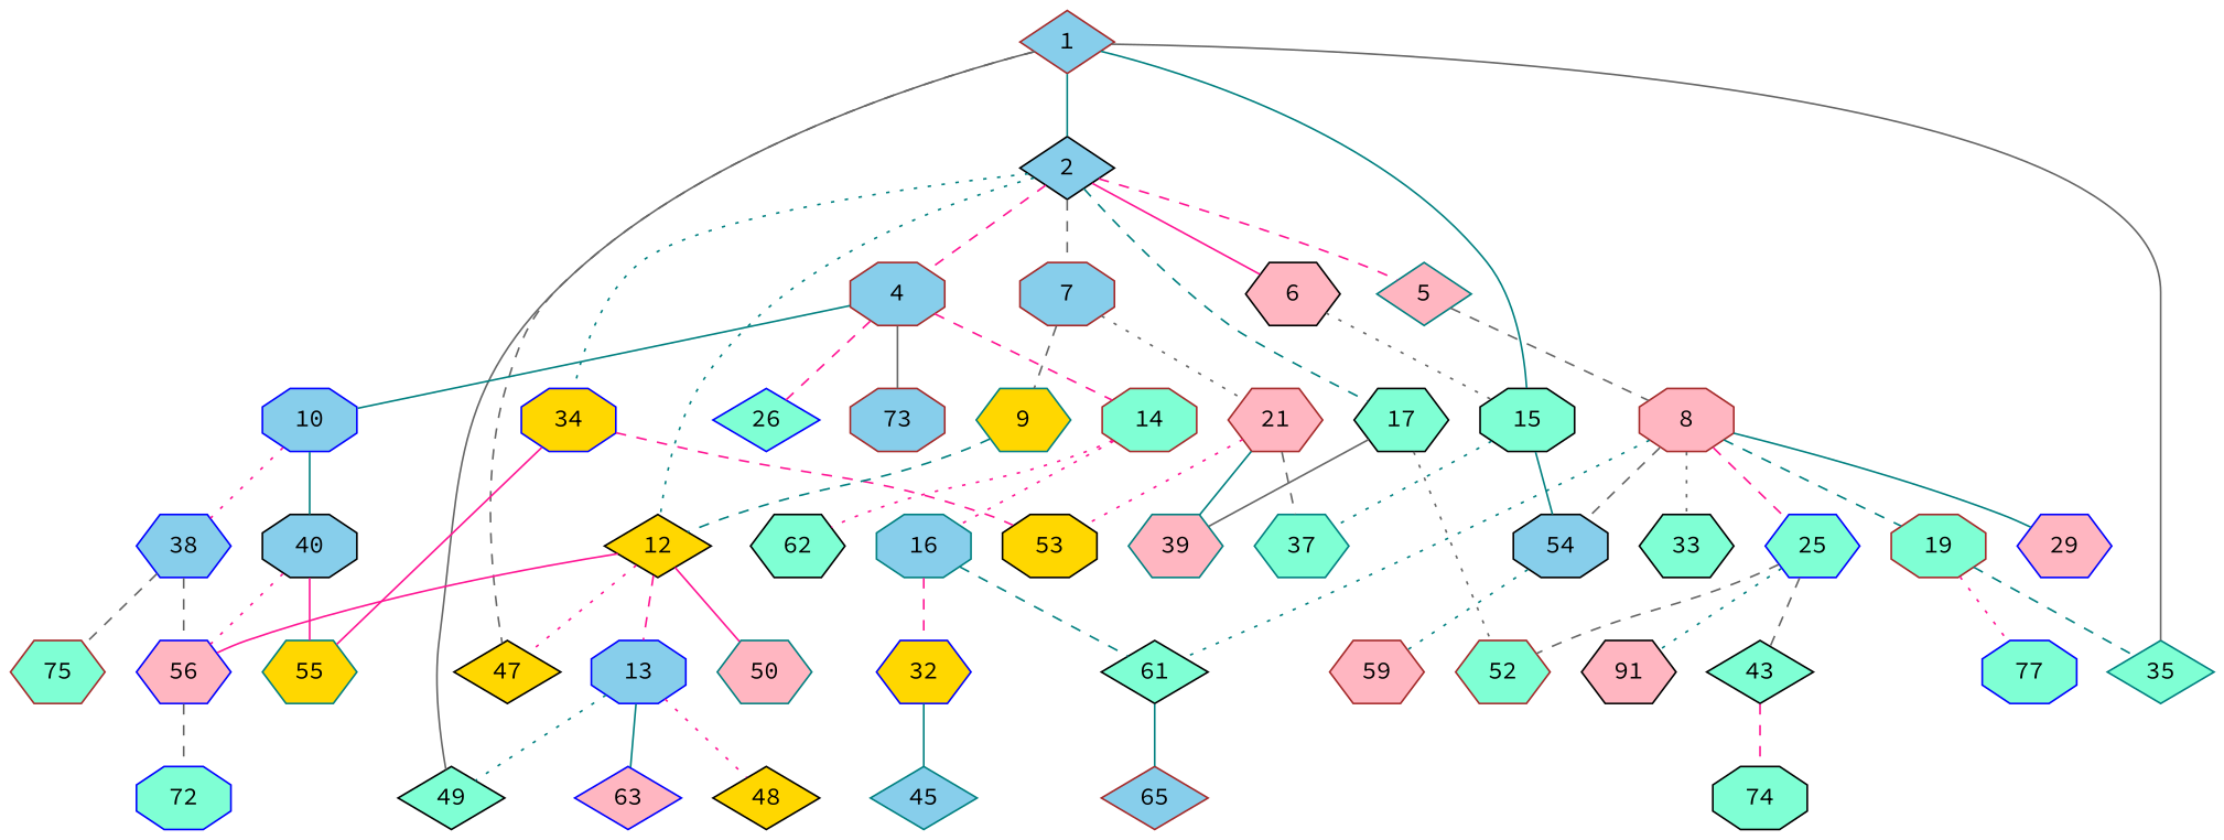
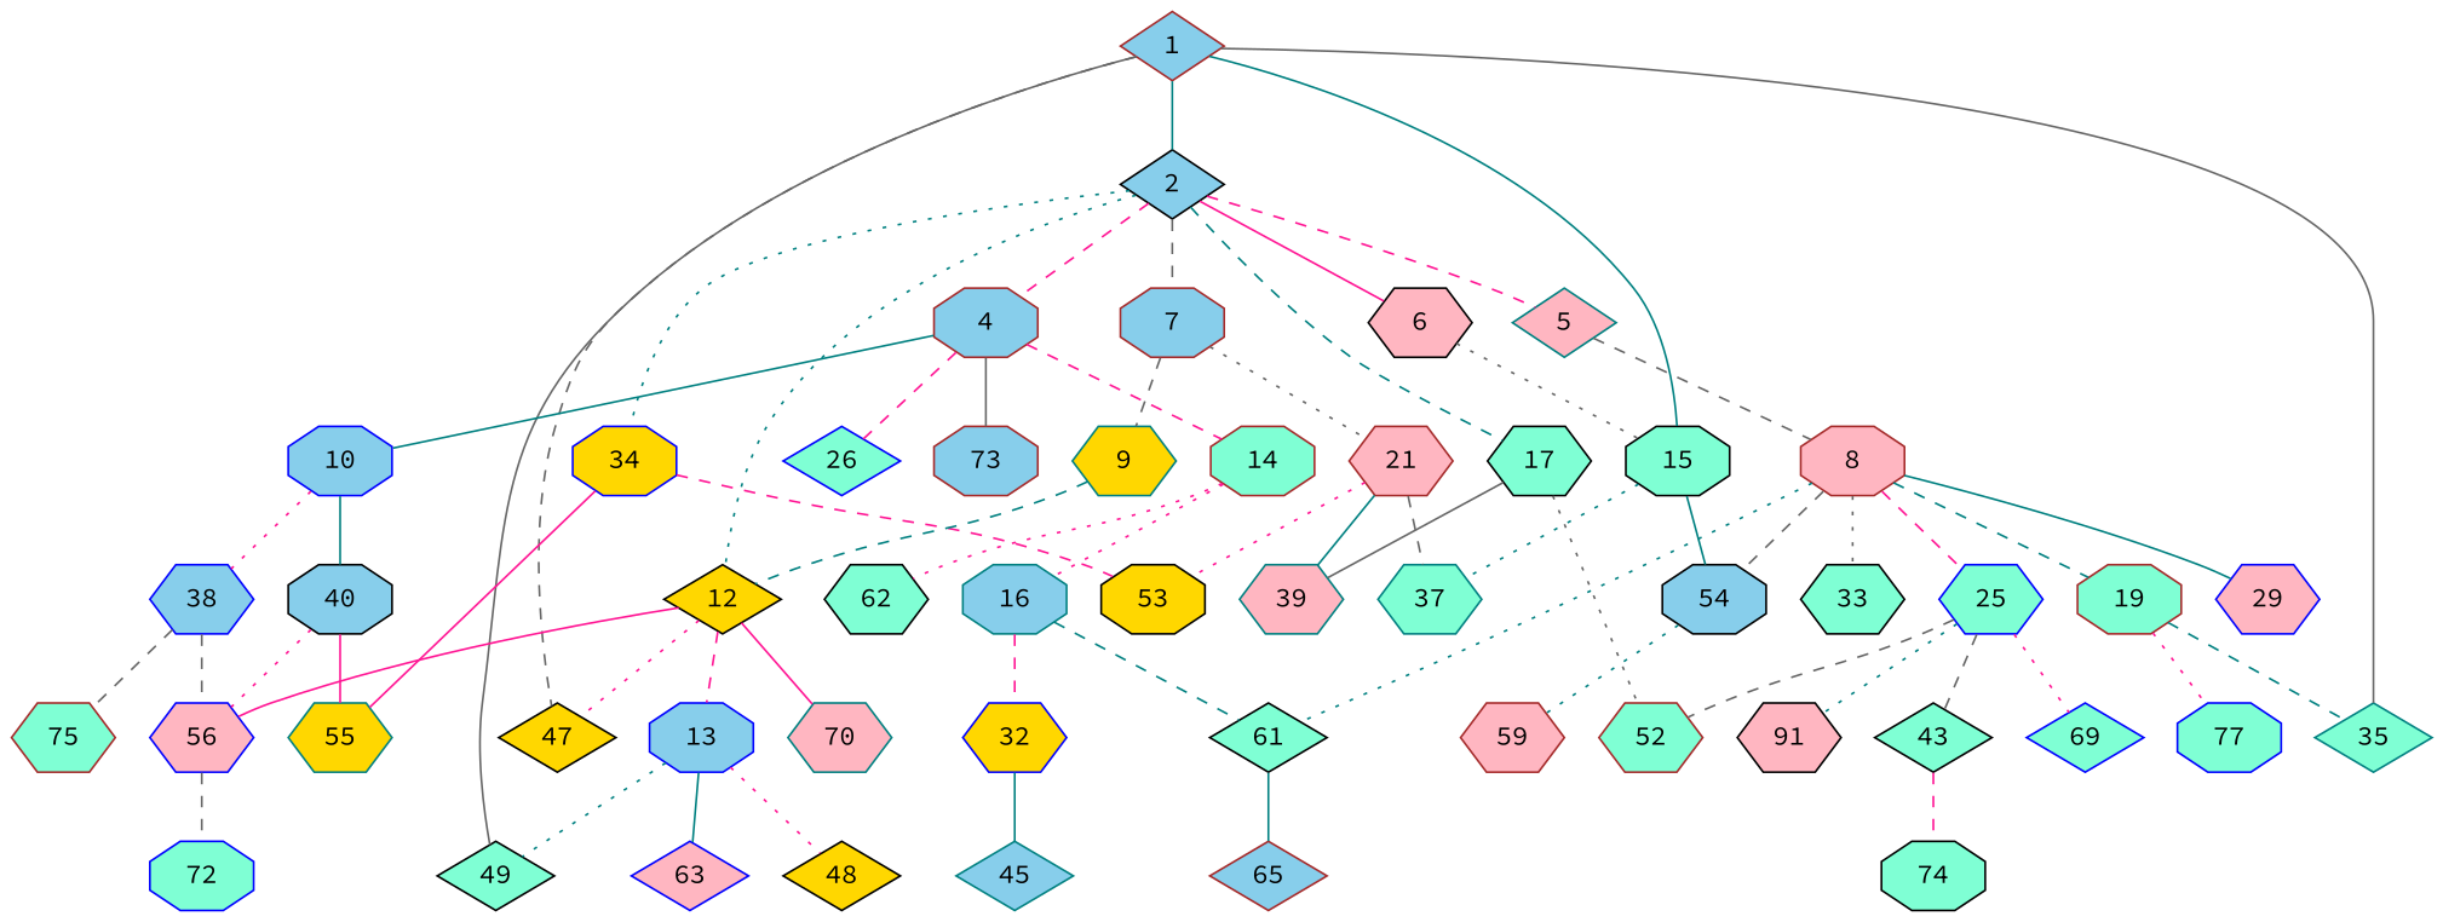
  graph {
    fontname="Source Code Pro"
    node [color=black fillcolor=aquamarine fontname="Source Code Pro" shape=hexagon style=filled]
    edge [color=deeppink fontname="Source Code Pro" style=dashed]
    1 [color=brown fillcolor=skyblue shape=diamond super="+11"]
    2 [fillcolor=skyblue shape=diamond super="+3"]
    15 [shape=octagon super="+22"]
    35 [color=teal shape=diamond super="+51"]
    47 [fillcolor=gold shape=diamond]
    49 [shape=diamond super="+50"]
    4 [color=brown fillcolor=skyblue shape=octagon super="+18"]
    5 [color=teal fillcolor=lightpink shape=diamond super="+60"]
    6 [fillcolor=lightpink]
    7 [color=brown fillcolor=skyblue shape=octagon super="+68"]
    12 [fillcolor=gold shape=diamond super="+24"]
    17
    34 [color=blue fillcolor=gold shape=octagon super="+36"]
    54 [fillcolor=skyblue shape=octagon super="+76"]
    37 [color=teal super="+44"]
    10 [color=blue fillcolor=skyblue shape=octagon super="+23"]
    14 [color=brown shape=octagon]
    26 [color=blue shape=diamond]
    73 [color=brown fillcolor=skyblue shape=octagon]
    8 [color=brown fillcolor=lightpink shape=octagon super="+20"]
    9 [color=teal fillcolor=gold]
    21 [color=brown fillcolor=lightpink super="+27"]
    13 [color=blue fillcolor=skyblue shape=octagon super="+42"]
    56 [color=blue fillcolor=lightpink super="+64"]
-   70 [color=teal fillcolor=lightpink label=50]
+   70 [color=teal fillcolor=lightpink]
    39 [color=teal fillcolor=lightpink super="+46"]
    52 [color=brown super="+66"]
    53 [fillcolor=gold shape=octagon]
    55 [color=teal fillcolor=gold super="+71"]
    38 [color=blue fillcolor=skyblue]
    40 [fillcolor=skyblue shape=octagon super="+57"]
    16 [color=teal fillcolor=skyblue shape=octagon super="+28"]
    62
    19 [color=brown shape=octagon super="+41"]
    25 [color=blue super="+30"]
    29 [color=blue fillcolor=lightpink]
    33
    61 [shape=diamond super="+67"]
    77 [color=blue shape=octagon]
    n40 [fillcolor=lightpink label=91]
    43 [shape=diamond]
+   69 [color=blue shape=diamond]
    59 [color=brown fillcolor=lightpink]
    65 [color=brown fillcolor=skyblue shape=diamond]
    75 [color=brown]
    48 [fillcolor=gold shape=diamond]
    63 [color=blue fillcolor=lightpink shape=diamond]
    72 [color=blue shape=octagon]
    32 [color=blue fillcolor=gold]
    45 [color=teal fillcolor=skyblue shape=diamond super="+58"]
    74 [shape=octagon]
    1 -- 2 [color=teal style=solid]
    1 -- 15 [color=teal style=solid]
    1 -- 35 [color=gray40 style=solid]
    1 -- 47 [color=gray40]
    1 -- 49 [color=gray40 style=solid]
    2 -- 4
    2 -- 5
    2 -- 6 [style=solid]
    2 -- 7 [color=gray40]
    2 -- 12 [color=teal style=dotted]
    2 -- 17 [color=teal]
    2 -- 34 [color=teal style=dotted]
    15 -- 54 [color=teal style=solid]
    15 -- 37 [color=teal style=dotted]
    4 -- 10 [color=teal style=solid]
    4 -- 14
    4 -- 26
    4 -- 73 [color=gray40 style=solid]
    5 -- 8 [color=gray40]
    6 -- 15 [color=gray40 style=dotted]
    7 -- 9 [color=gray40]
    7 -- 21 [color=gray40 style=dotted]
    12 -- 47 [style=dotted]
    12 -- 13
    12 -- 56 [style=solid]
    12 -- 70 [style=solid]
    17 -- 39 [color=gray40 style=solid]
    17 -- 52 [color=gray40 style=dotted]
    34 -- 53
    34 -- 55 [style=solid]
    54 -- 59 [color=teal style=dotted]
    10 -- 38 [style=dotted]
    10 -- 40 [color=teal style=solid]
    14 -- 16 [style=dotted]
    14 -- 62 [style=dotted]
    8 -- 54 [color=gray40]
    8 -- 19 [color=teal]
    8 -- 25
    8 -- 29 [color=teal style=solid]
    8 -- 33 [color=gray40 style=dotted]
    8 -- 61 [color=teal style=dotted]
    9 -- 12 [color=teal]
    21 -- 37 [color=gray40]
    21 -- 39 [color=teal style=solid]
    21 -- 53 [style=dotted]
    13 -- 49 [color=teal style=dotted]
    13 -- 48 [style=dotted]
    13 -- 63 [color=teal style=solid]
    56 -- 72 [color=gray40]
    38 -- 56 [color=gray40]
    38 -- 75 [color=gray40]
    40 -- 56 [style=dotted]
    40 -- 55 [style=solid]
    16 -- 61 [color=teal]
    16 -- 32
    19 -- 35 [color=teal]
    19 -- 77 [style=dotted]
    25 -- 52 [color=gray40]
    25 -- n40 [color=teal style=dotted]
    25 -- 43 [color=gray40]
+   25 -- 69 [style=dotted]
    61 -- 65 [color=teal style=solid]
    43 -- 74
    32 -- 45 [color=teal style=solid]
  }
